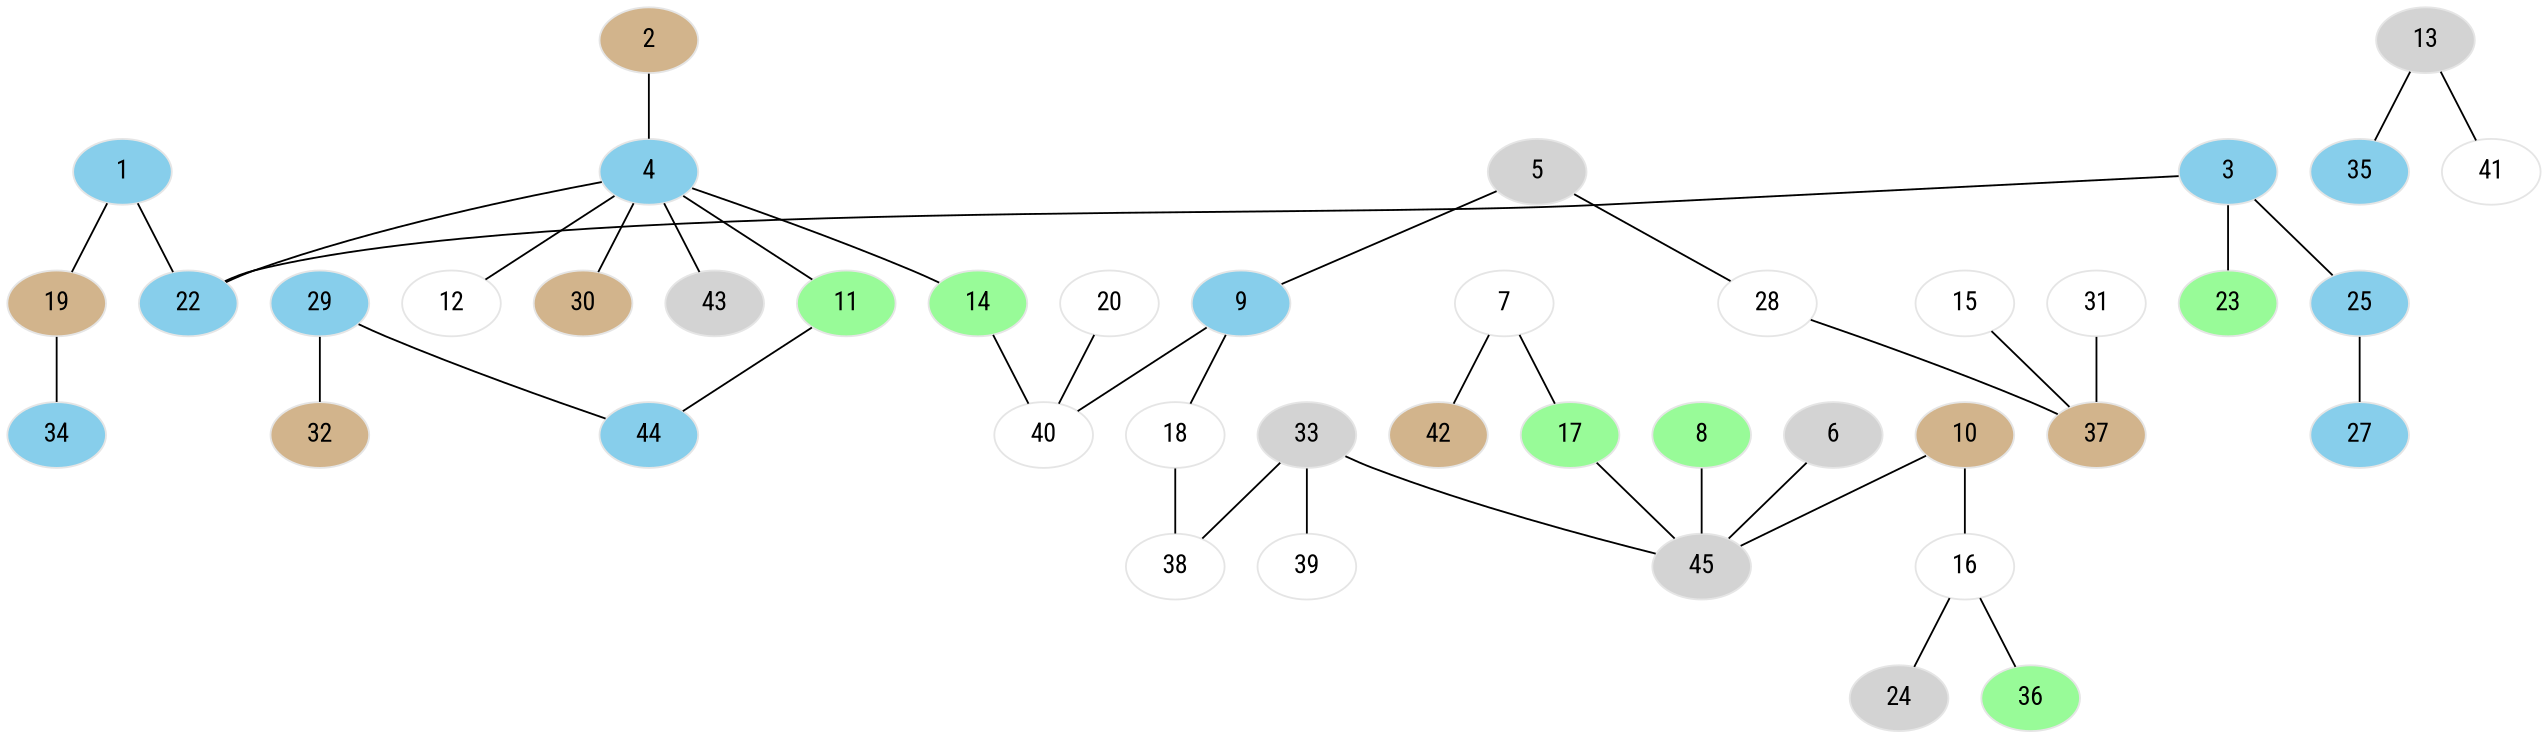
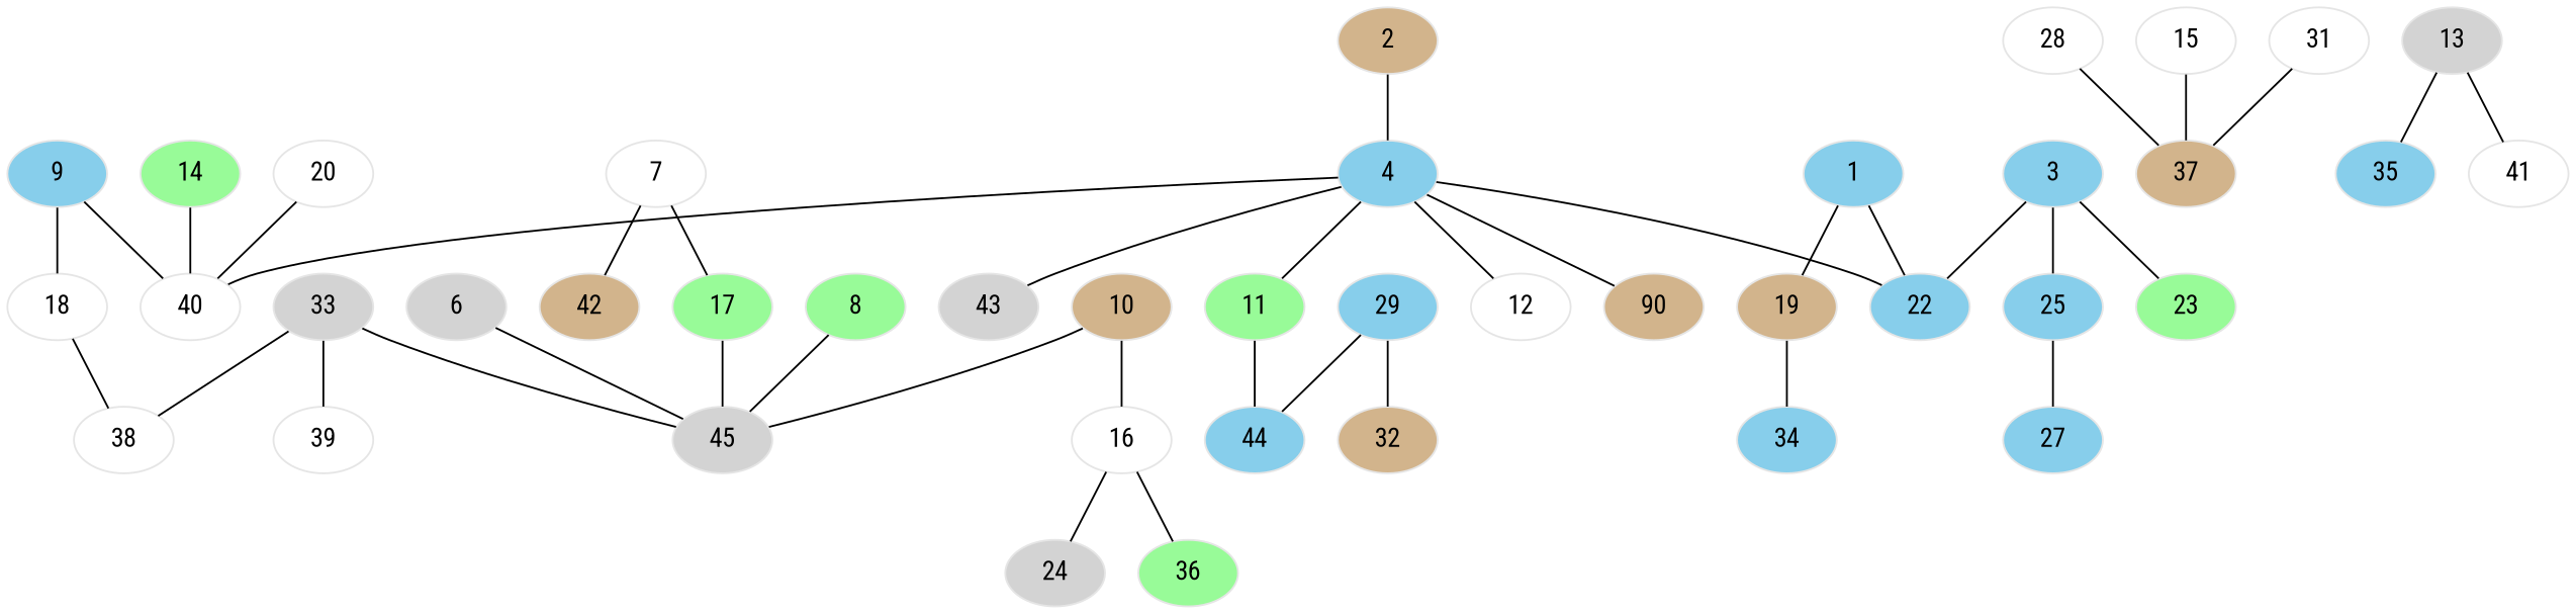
  graph {
    fontname="Roboto Condensed"
    node [color=gray90 fillcolor=white fontname="Roboto Condensed" style=filled]
    edge [fontname="Roboto Condensed" weight=1.0]
    19 [fillcolor=tan]
    1 [fillcolor=skyblue]
    22 [fillcolor=skyblue]
    34 [fillcolor=skyblue]
    2 [fillcolor=tan]
    4 [fillcolor=skyblue]
    11 [fillcolor=palegreen]
    12
-   30 [fillcolor=tan]
+   30 [fillcolor=tan label=90]
    40
    43 [fillcolor=lightgrey]
    3 [fillcolor=skyblue]
    23 [fillcolor=palegreen]
    25 [fillcolor=skyblue]
    27 [fillcolor=skyblue]
    44 [fillcolor=skyblue]
-   5 [fillcolor=lightgrey]
    9 [fillcolor=skyblue]
    28
    18
    37 [fillcolor=tan]
    6 [fillcolor=lightgrey]
    45 [fillcolor=lightgrey]
    7
    17 [fillcolor=palegreen]
    42 [fillcolor=tan]
    8 [fillcolor=palegreen]
    38
    10 [fillcolor=tan]
    16
    24 [fillcolor=lightgrey]
    36 [fillcolor=palegreen]
    13 [fillcolor=lightgrey]
    35 [fillcolor=skyblue]
    41
    14 [fillcolor=palegreen]
    15
    20
    29 [fillcolor=skyblue]
    32 [fillcolor=tan]
    31
    33 [fillcolor=lightgrey]
    39
    19 -- 34
    1 -- 19
    1 -- 22
    2 -- 4
    4 -- 22
    4 -- 11
    4 -- 12
    4 -- 30
-   4 -- 14
+   4 -- 40
    4 -- 43
    11 -- 44
    3 -- 22
    3 -- 23
    3 -- 25
    25 -- 27
-   5 -- 9
-   5 -- 28
    9 -- 40
    9 -- 18
    28 -- 37
    18 -- 38
    6 -- 45
    7 -- 17
    7 -- 42
    17 -- 45
    8 -- 45
    10 -- 45
    10 -- 16
    16 -- 24
    16 -- 36
    13 -- 35
    13 -- 41
    14 -- 40
    15 -- 37
    20 -- 40
    29 -- 44
    29 -- 32
    31 -- 37
    33 -- 45
    33 -- 38
    33 -- 39
  }
